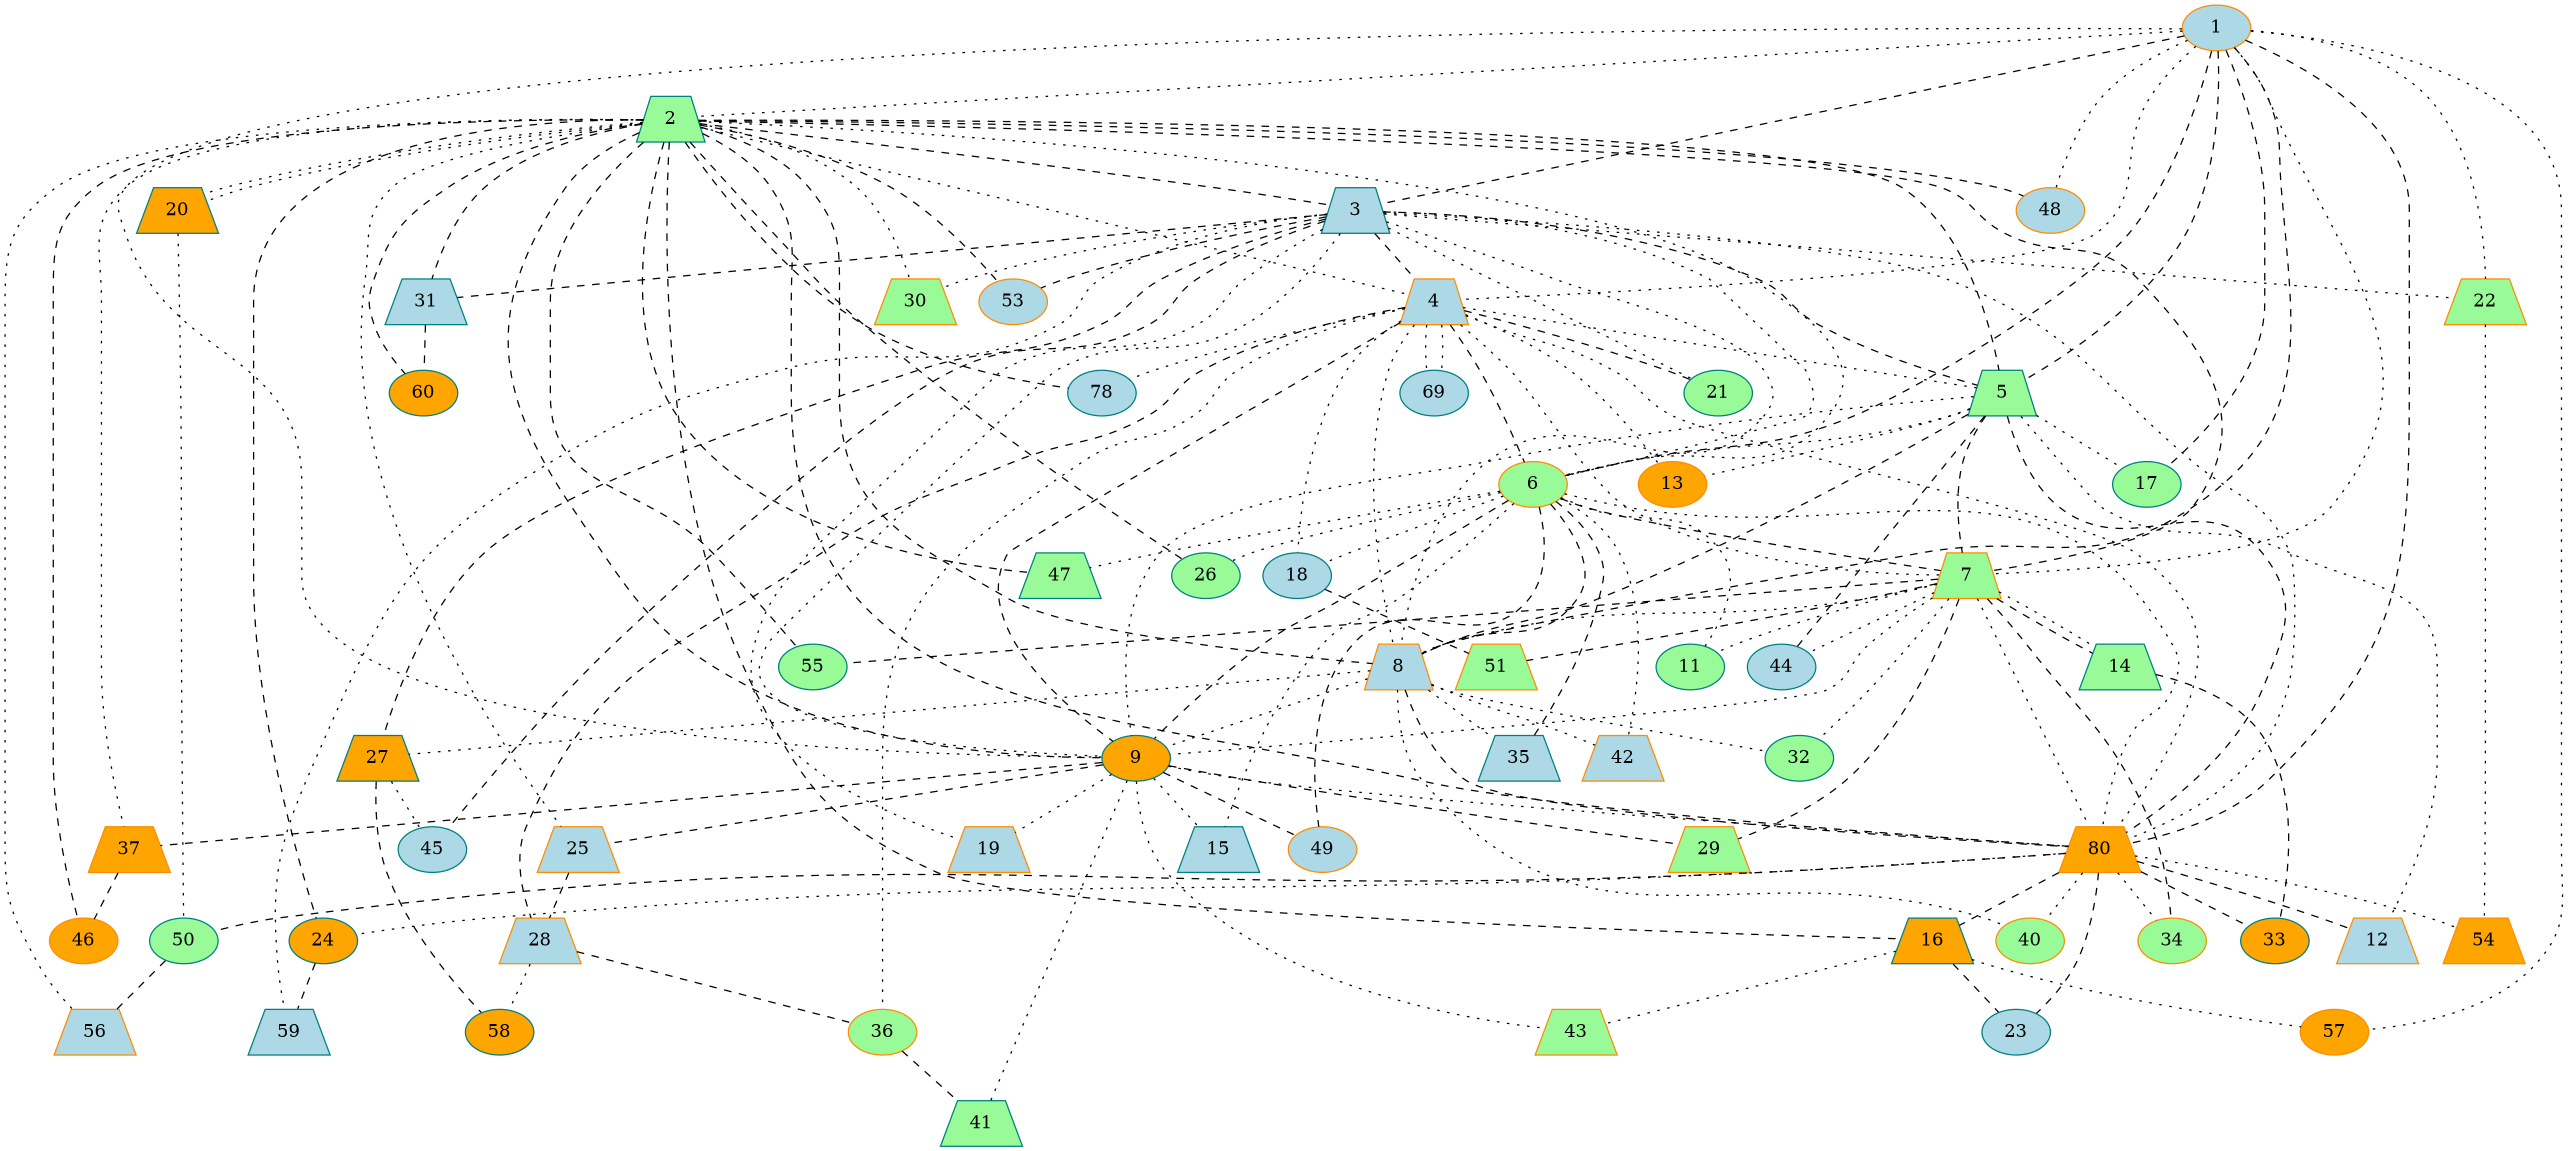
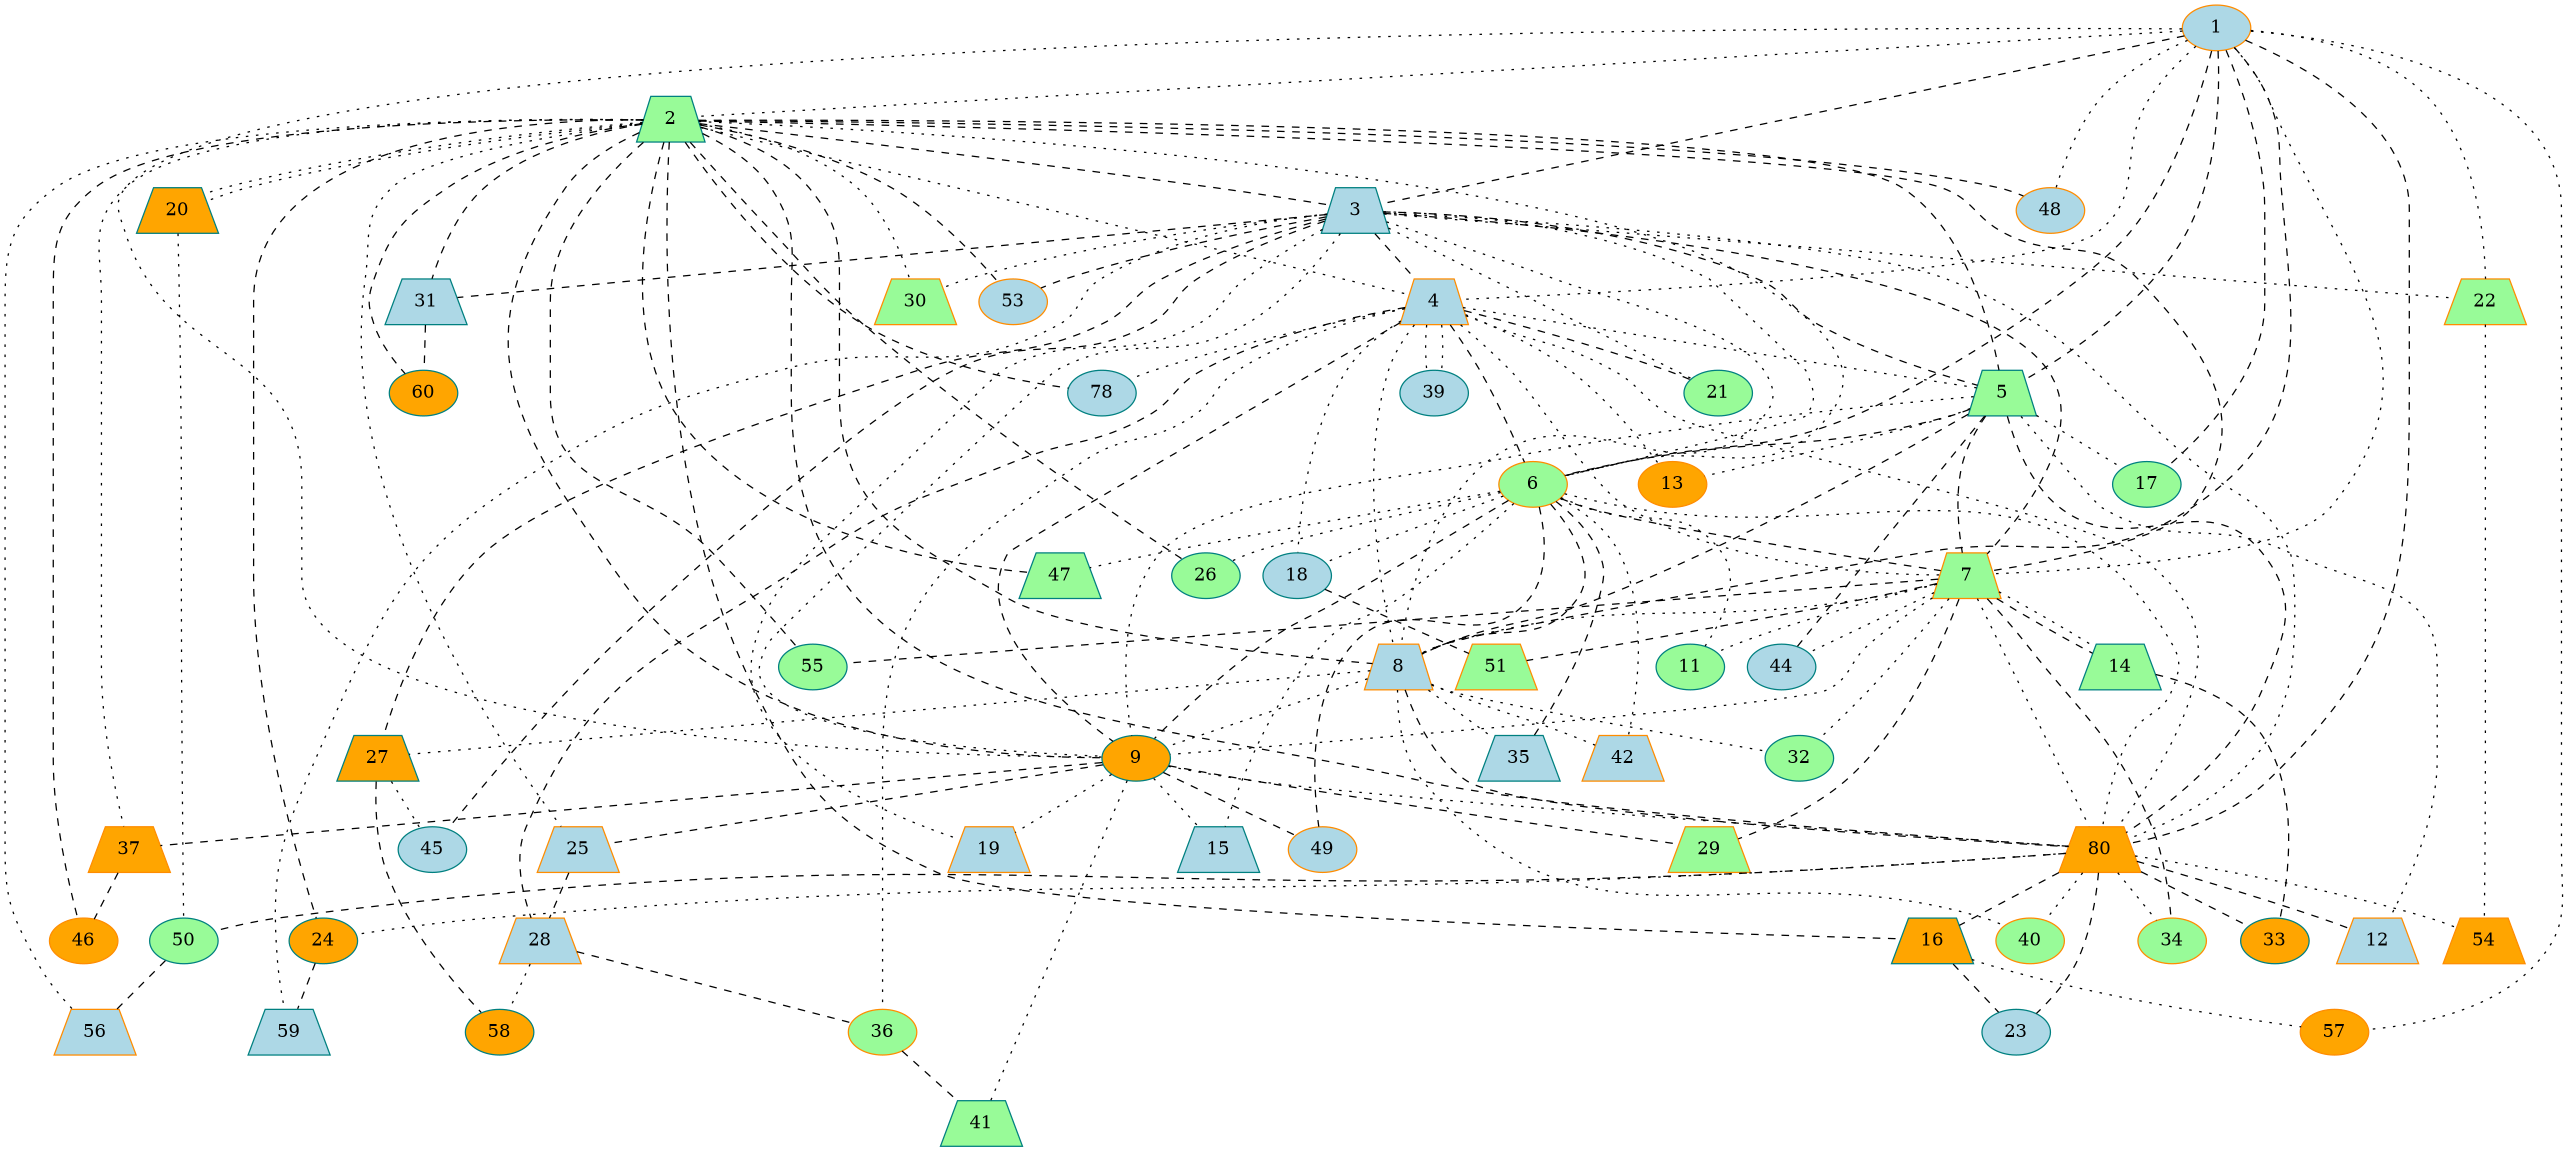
  graph {
    node [color=teal fillcolor=lightblue shape=trapezium style=filled]
    edge [style=dotted]
    1 [color=darkorange shape=ellipse]
    2 [fillcolor=palegreen]
    3
    4 [color=darkorange]
    5 [fillcolor=palegreen]
    6 [color=darkorange fillcolor=palegreen shape=ellipse]
    7 [color=darkorange fillcolor=palegreen]
    8 [color=darkorange]
    9 [fillcolor=orange shape=ellipse]
    n10 [color=darkorange fillcolor=orange label=80]
    17 [fillcolor=palegreen shape=ellipse]
    22 [color=darkorange fillcolor=palegreen]
    48 [color=darkorange shape=ellipse]
    57 [color=darkorange fillcolor=orange shape=ellipse]
    16 [fillcolor=orange]
    20 [fillcolor=orange]
    24 [fillcolor=orange shape=ellipse]
    25 [color=darkorange]
    26 [fillcolor=palegreen shape=ellipse]
    30 [color=darkorange fillcolor=palegreen]
    31
    37 [color=darkorange fillcolor=orange]
    n23 [label=78 shape=ellipse]
    46 [color=darkorange fillcolor=orange shape=ellipse]
    47 [fillcolor=palegreen]
    53 [color=darkorange shape=ellipse]
    55 [fillcolor=palegreen shape=ellipse]
    56 [color=darkorange]
    60 [fillcolor=orange shape=ellipse]
    19 [color=darkorange]
    21 [fillcolor=palegreen shape=ellipse]
    27 [fillcolor=orange]
    45 [shape=ellipse]
    59
    13 [color=darkorange fillcolor=orange shape=ellipse]
    18 [shape=ellipse]
    28 [color=darkorange]
    36 [color=darkorange fillcolor=palegreen shape=ellipse]
-   39 [shape=ellipse label=69]
+   39 [shape=ellipse]
    12 [color=darkorange]
    44 [shape=ellipse]
    11 [fillcolor=palegreen shape=ellipse]
    15
    35
    42 [color=darkorange]
    49 [color=darkorange shape=ellipse]
    14 [fillcolor=palegreen]
    29 [color=darkorange fillcolor=palegreen]
    32 [fillcolor=palegreen shape=ellipse]
    34 [color=darkorange fillcolor=palegreen shape=ellipse]
    51 [color=darkorange fillcolor=palegreen]
    40 [color=darkorange fillcolor=palegreen shape=ellipse]
    41 [fillcolor=palegreen]
-   43 [color=darkorange fillcolor=palegreen]
    23 [shape=ellipse]
    33 [fillcolor=orange shape=ellipse]
    50 [fillcolor=palegreen shape=ellipse]
    54 [color=darkorange fillcolor=orange]
    58 [fillcolor=orange shape=ellipse]
    1 -- 2
    1 -- 3 [style=dashed]
    1 -- 4
    1 -- 5 [style=dashed]
    1 -- 6 [style=dashed]
    1 -- 7
    1 -- 8 [style=dashed]
    1 -- 9
    1 -- n10 [style=dashed]
    1 -- 17 [style=dashed]
    1 -- 22
    1 -- 48
    1 -- 57
    2 -- 3 [style=dashed]
    2 -- 4
    2 -- 5 [style=dashed]
    2 -- 6
    2 -- 7 [style=dashed]
    2 -- 8 [style=dashed]
    2 -- 9 [style=dashed]
    2 -- n10 [style=dashed]
    2 -- 48 [style=dashed]
    2 -- 16 [style=dashed]
    2 -- 20
    2 -- 20
    2 -- 24 [style=dashed]
    2 -- 25
    2 -- 26 [style=dashed]
    2 -- 30
    2 -- 31 [style=dashed]
    2 -- 37
    2 -- n23 [style=dashed]
    2 -- 46 [style=dashed]
    2 -- 47 [style=dashed]
    2 -- 53 [style=dashed]
    2 -- 55 [style=dashed]
    2 -- 56
    2 -- 60 [style=dashed]
    3 -- 4 [style=dashed]
    3 -- 5 [style=dashed]
    3 -- 6
+   3 -- 7 [style=dashed]
    3 -- 8
    3 -- 9
    3 -- n10
    3 -- 22
    3 -- 30
    3 -- 31 [style=dashed]
    3 -- 53 [style=dashed]
    3 -- 19
    3 -- 21
    3 -- 27 [style=dashed]
    3 -- 45 [style=dashed]
    3 -- 59
    4 -- 5
    4 -- 6 [style=dashed]
    4 -- 7
    4 -- 8
    4 -- 9 [style=dashed]
    4 -- n10
    4 -- n23
    4 -- 21 [style=dashed]
    4 -- 13
    4 -- 18
    4 -- 28 [style=dashed]
    4 -- 36
    4 -- 39
    4 -- 39
-   5 -- 6
+   5 -- 6 [style=dashed]
    5 -- 7 [style=dashed]
    5 -- 8 [style=dashed]
    5 -- 9
    5 -- n10 [style=dashed]
    5 -- 17
    5 -- 13
    5 -- 12
    5 -- 44 [style=dashed]
    6 -- 7 [style=dashed]
    6 -- 8 [style=dashed]
    6 -- 9 [style=dashed]
    6 -- n10
    6 -- 26
    6 -- 47
    6 -- 18
    6 -- 11
    6 -- 15
    6 -- 35 [style=dashed]
    6 -- 42
    6 -- 49 [style=dashed]
    7 -- 8
    7 -- 9
    7 -- n10
    7 -- 55 [style=dashed]
    7 -- 44
    7 -- 11
    7 -- 14 [style=dashed]
    7 -- 14
    7 -- 29 [style=dashed]
    7 -- 32
    7 -- 34 [style=dashed]
    7 -- 51 [style=dashed]
    8 -- 9
    8 -- n10 [style=dashed]
    8 -- 27
    8 -- 35
    8 -- 42
    8 -- 32
    8 -- 40
    9 -- n10
    9 -- 25 [style=dashed]
    9 -- 37 [style=dashed]
    9 -- 19
    9 -- 15
    9 -- 49 [style=dashed]
    9 -- 29 [style=dashed]
    9 -- 41
-   9 -- 43
    n10 -- 16 [style=dashed]
    n10 -- 24
    n10 -- 12 [style=dashed]
    n10 -- 34
    n10 -- 40
    n10 -- 23 [style=dashed]
    n10 -- 33 [style=dashed]
    n10 -- 50 [style=dashed]
    n10 -- 54
    22 -- 54
    16 -- 57
-   16 -- 43
    16 -- 23 [style=dashed]
    20 -- 50
    24 -- 59 [style=dashed]
    25 -- 28 [style=dashed]
    31 -- 60 [style=dashed]
    37 -- 46 [style=dashed]
    27 -- 45
    27 -- 58 [style=dashed]
    18 -- 51 [style=dashed]
    28 -- 36 [style=dashed]
    28 -- 58
    36 -- 41 [style=dashed]
    14 -- 33 [style=dashed]
    50 -- 56 [style=dashed]
  }
